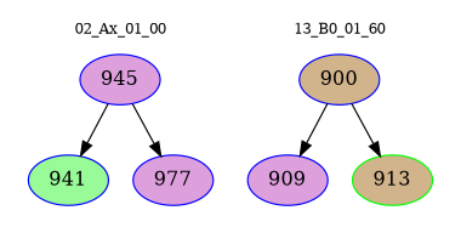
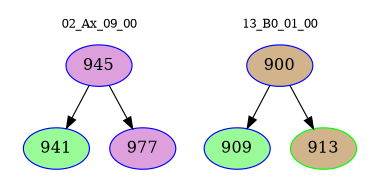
  digraph {
    node [color=blue fillcolor=plum style=filled]
    edge [color=black]
    n1 [label=945]
    n2 [fillcolor=palegreen label=941]
    n3 [label=977]
    n4 [fillcolor=tan label=900]
-   n5 [label=909]
+   n5 [fillcolor=palegreen label=909]
    n6 [color=green fillcolor=tan label=913]
    subgraph cluster_1 {
      color=white
      fontsize=10
-     label="02_Ax_01_00"
+     label="02_Ax_09_00"
      n1
      n2
      n3
    }
    subgraph cluster_2 {
      color=white
      fontsize=10
-     label="13_B0_01_60"
+     label="13_B0_01_00"
      n4
      n5
      n6
    }
    n1 -> n2
    n1 -> n3
    n4 -> n5
    n4 -> n6
  }
